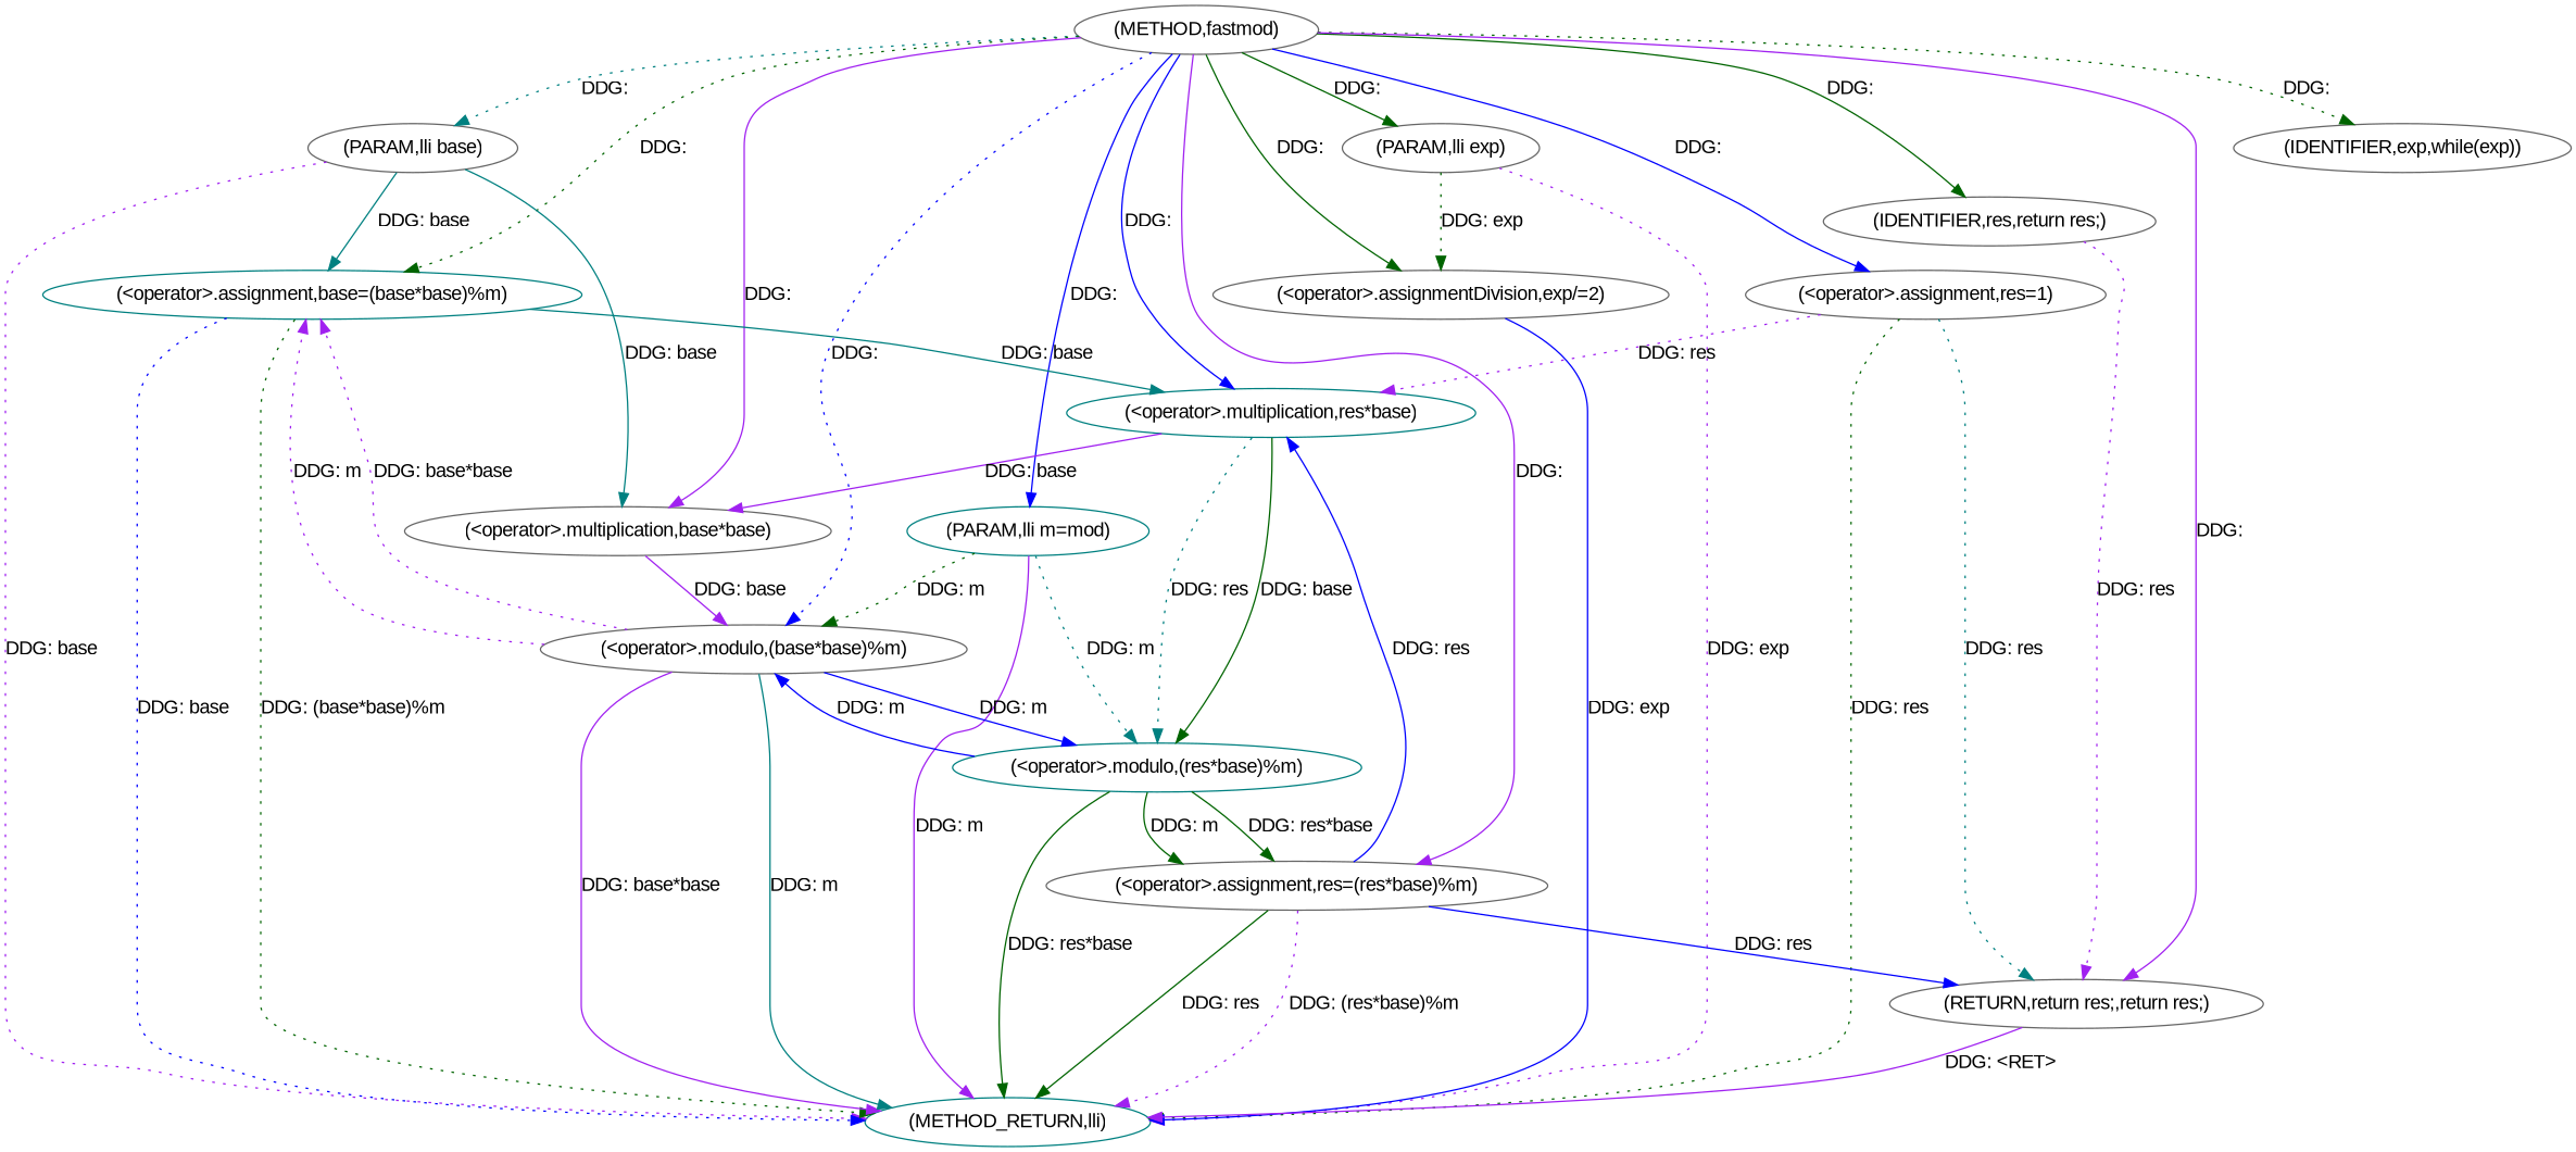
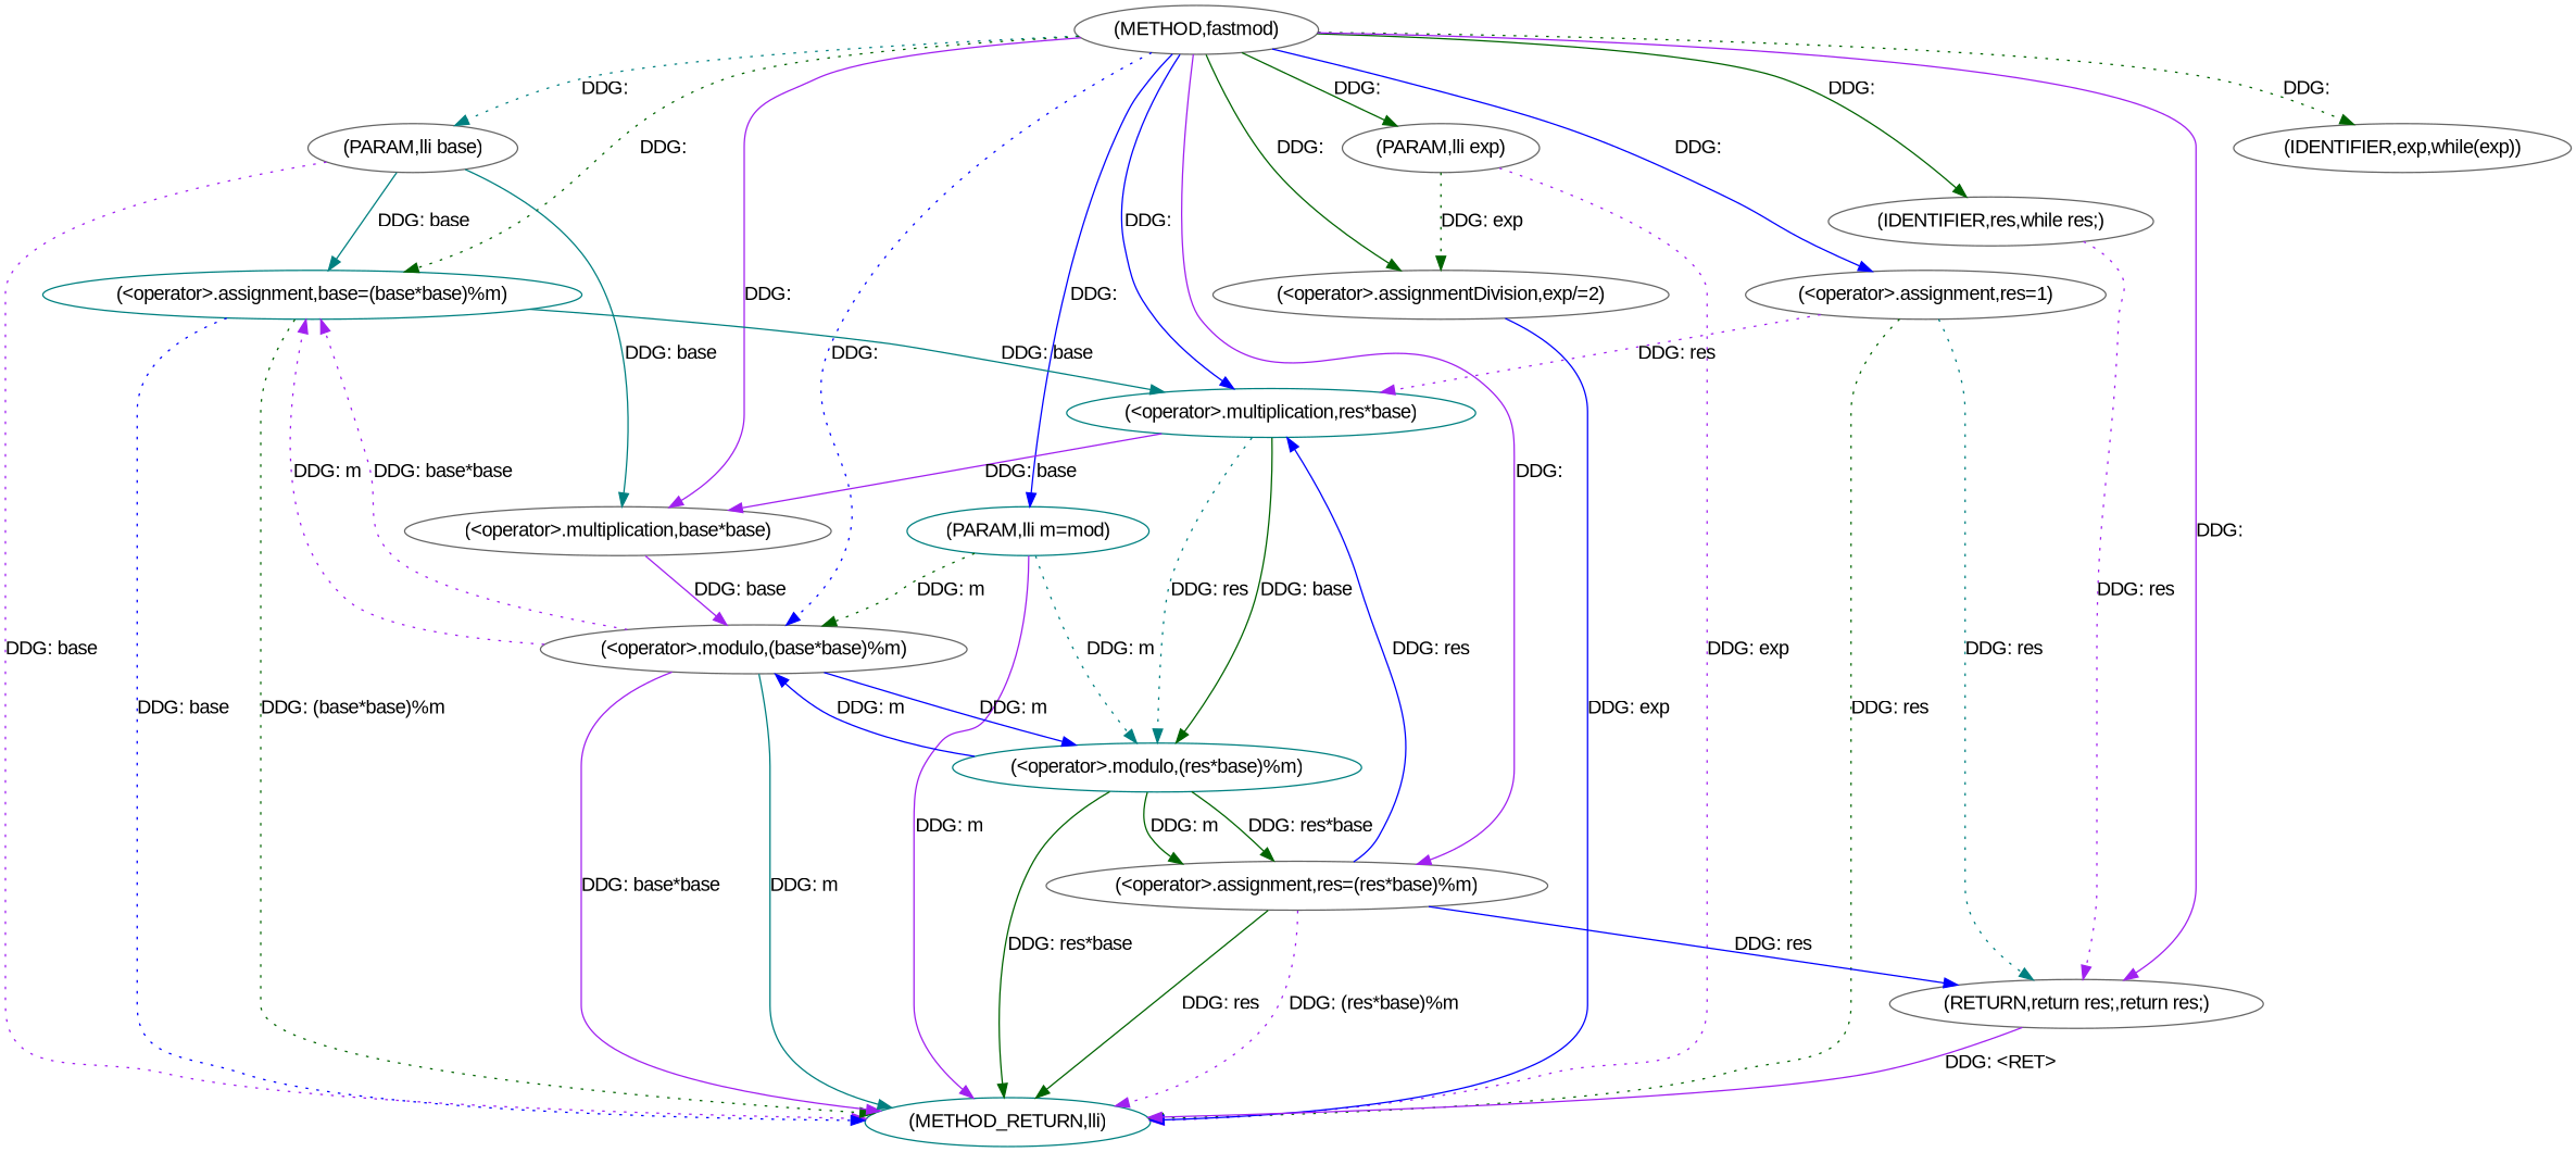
  digraph {
    fontname="Liberation Sans"
    node [color=gray40 fontname="Liberation Sans"]
    edge [color=purple fontname="Liberation Sans" style=solid]
    n1 [label="(METHOD,fastmod)"]
    n2 [label="(PARAM,lli base)"]
    n3 [label="(PARAM,lli exp)"]
    n4 [color=teal label="(PARAM,lli m=mod)"]
    n5 [label="(<operator>.assignment,res=1)"]
    n6 [label="(IDENTIFIER,exp,while(exp))"]
-   n7 [label="(IDENTIFIER,res,return res;)"]
+   n7 [label="(IDENTIFIER,res,while res;)"]
    n8 [label="(<operator>.assignment,res=(res*base)%m)"]
    n9 [color=teal label="(<operator>.assignment,base=(base*base)%m)"]
    n10 [label="(<operator>.assignmentDivision,exp/=2)"]
    n11 [label="(<operator>.modulo,(base*base)%m)"]
    n12 [color=teal label="(<operator>.multiplication,res*base)"]
    n13 [label="(<operator>.multiplication,base*base)"]
    n14 [label="(RETURN,return res;,return res;)"]
    n15 [color=teal label="(METHOD_RETURN,lli)"]
    n16 [color=teal label="(<operator>.modulo,(res*base)%m)"]
    n1 -> n2 [color=teal label="DDG: " style=dotted]
    n1 -> n3 [color=darkgreen label="DDG: "]
    n1 -> n4 [color=blue label="DDG: "]
    n1 -> n5 [color=blue label="DDG: "]
    n1 -> n6 [color=darkgreen label="DDG: " style=dotted]
    n1 -> n7 [color=darkgreen label="DDG: "]
    n1 -> n8 [label="DDG: "]
    n1 -> n9 [color=darkgreen label="DDG: " style=dotted]
    n1 -> n10 [color=darkgreen label="DDG: "]
    n1 -> n11 [color=blue label="DDG: " style=dotted]
    n1 -> n12 [color=blue label="DDG: "]
    n1 -> n13 [label="DDG: "]
    n1 -> n14 [label="DDG: "]
    n2 -> n9 [color=teal label="DDG: base"]
    n2 -> n13 [color=teal label="DDG: base"]
    n2 -> n15 [label="DDG: base" style=dotted]
    n3 -> n10 [color=darkgreen label="DDG: exp" style=dotted]
    n3 -> n15 [label="DDG: exp" style=dotted]
    n4 -> n11 [color=darkgreen label="DDG: m" style=dotted]
    n4 -> n15 [label="DDG: m"]
    n4 -> n16 [color=teal label="DDG: m" style=dotted]
    n5 -> n12 [label="DDG: res" style=dotted]
    n5 -> n14 [color=teal label="DDG: res" style=dotted]
    n5 -> n15 [color=darkgreen label="DDG: res" style=dotted]
    n7 -> n14 [label="DDG: res" style=dotted]
    n8 -> n12 [color=blue label="DDG: res"]
    n8 -> n14 [color=blue label="DDG: res"]
    n8 -> n15 [color=darkgreen label="DDG: res"]
    n8 -> n15 [label="DDG: (res*base)%m" style=dotted]
    n9 -> n12 [color=teal label="DDG: base"]
    n9 -> n15 [color=blue label="DDG: base" style=dotted]
    n9 -> n15 [color=darkgreen label="DDG: (base*base)%m" style=dotted]
    n10 -> n15 [color=blue label="DDG: exp"]
    n11 -> n9 [label="DDG: m" style=dotted]
    n11 -> n9 [label="DDG: base*base" style=dotted]
    n11 -> n15 [label="DDG: base*base"]
    n11 -> n15 [color=teal label="DDG: m"]
    n11 -> n16 [color=blue label="DDG: m"]
    n12 -> n13 [label="DDG: base"]
    n12 -> n16 [color=darkgreen label="DDG: base"]
    n12 -> n16 [color=teal label="DDG: res" style=dotted]
    n13 -> n11 [label="DDG: base"]
    n14 -> n15 [label="DDG: <RET>"]
    n16 -> n8 [color=darkgreen label="DDG: res*base"]
    n16 -> n8 [color=darkgreen label="DDG: m"]
    n16 -> n11 [color=blue label="DDG: m"]
    n16 -> n15 [color=darkgreen label="DDG: res*base"]
  }
